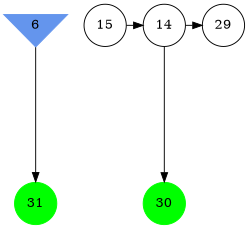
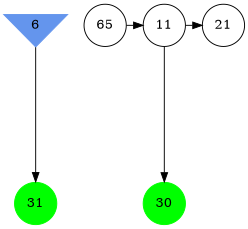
  digraph {
    ranksep=2.0
    node [color=black shape=circle]
    6 [color=cornflowerblue shape=invtriangle style=filled]
-   14
-   15
-   29
+   14 [label=11]
+   15 [label=65]
+   29 [label=21]
    30 [color=green style=filled]
    31 [color=green style=filled]
    subgraph sub_1 {
      rank=same
      6
    }
    subgraph sub_2 {
      rank=same
      14
      15
      29
    }
    subgraph sub_3 {
      rank=same
      30
      31
    }
    6 -> 31
    14 -> 29
    14 -> 30
    15 -> 14
  }
